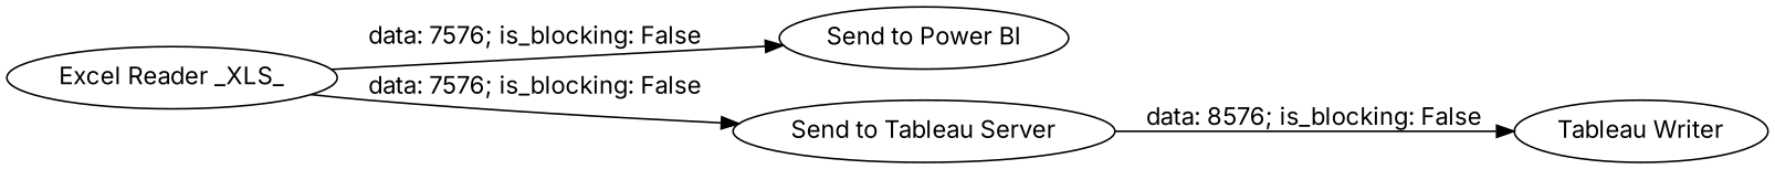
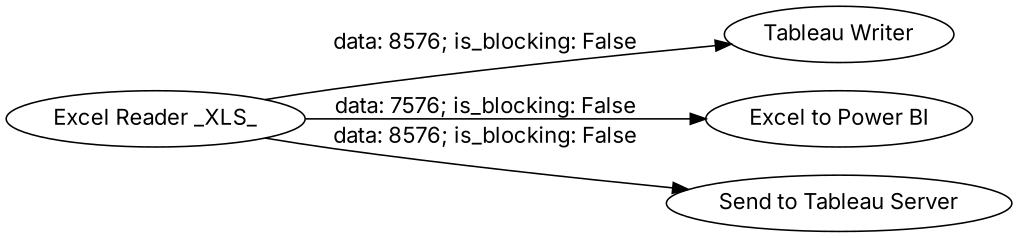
  digraph {
    fontname=Inter
    rankdir=LR
    node [fontname=Inter]
    edge [fontname=Inter]
    n1 [label="Tableau Writer"]
    n2 [label="Excel Reader _XLS_"]
-   n3 [label="Send to Power BI"]
+   n3 [label="Excel to Power BI"]
    n4 [label="Send to Tableau Server"]
-   n4 -> n1 [label="data: 8576; is_blocking: False"]
+   n2 -> n1 [label="data: 8576; is_blocking: False"]
    n2 -> n3 [label="data: 7576; is_blocking: False"]
-   n2 -> n4 [label="data: 7576; is_blocking: False"]
+   n2 -> n4 [label="data: 8576; is_blocking: False"]
  }
